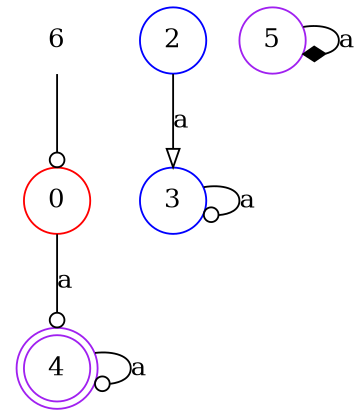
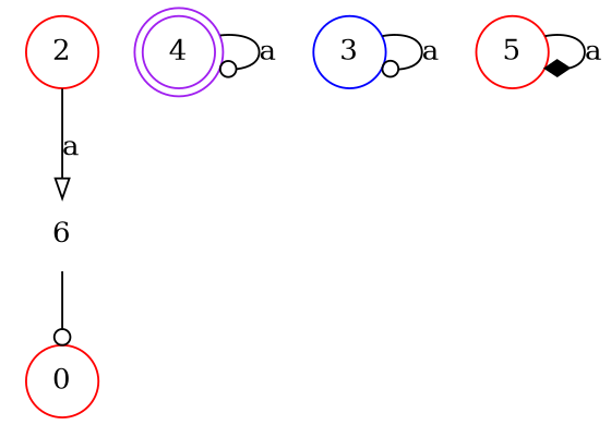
  digraph {
    rankdir=TB
    node [color=red shape=circle]
    edge [arrowhead=odot]
    n1 [label=0]
    n2 [color=purple label=4 shape=doublecircle]
-   n3 [color=blue label=2]
+   n3 [label=2]
    n4 [color=blue label=3]
-   n5 [color=purple label=5]
+   n5 [label=5]
    6 [color=purple shape=plaintext]
-   n1 -> n2 [label=a]
    n2 -> n2 [label=a]
-   n3 -> n4 [arrowhead=onormal label=a]
+   n3 -> 6 [arrowhead=onormal label=a]
    n4 -> n4 [label=a]
    n5 -> n5 [arrowhead=diamond label=a]
    6 -> n1
  }
